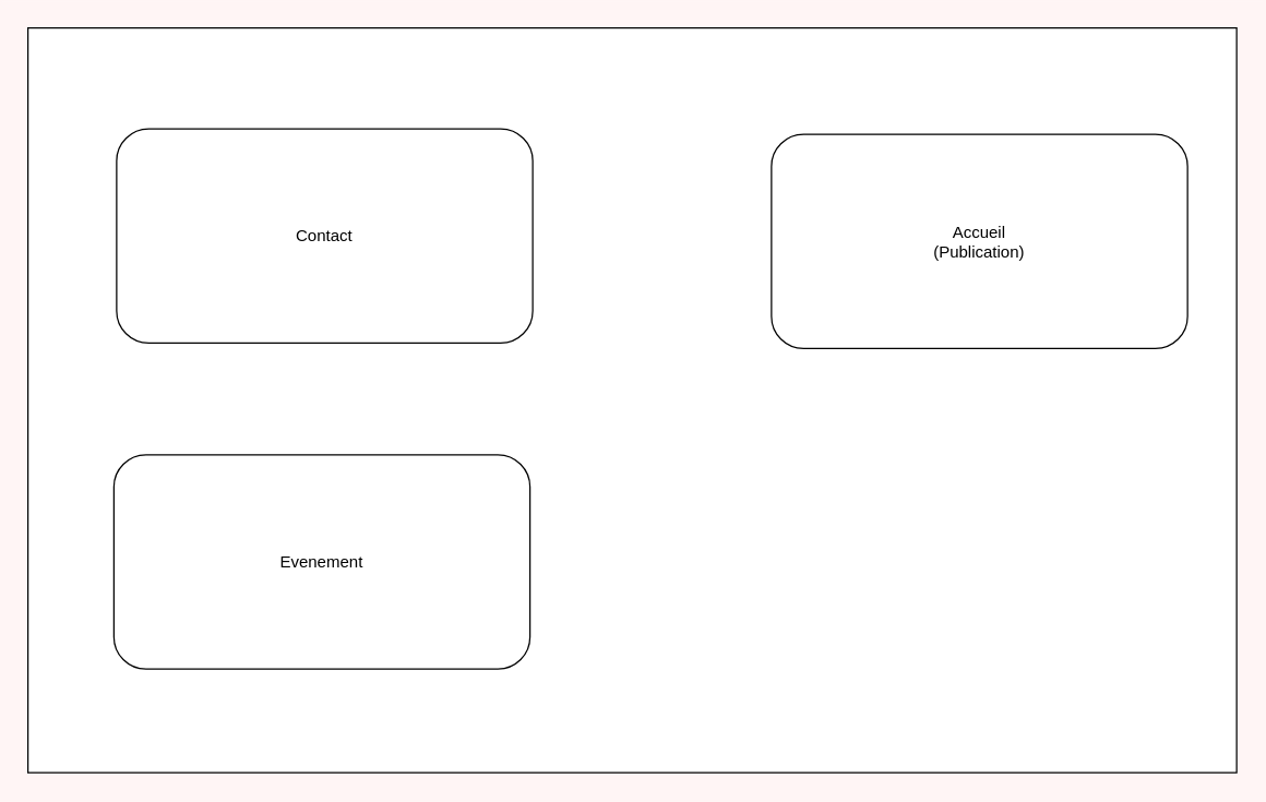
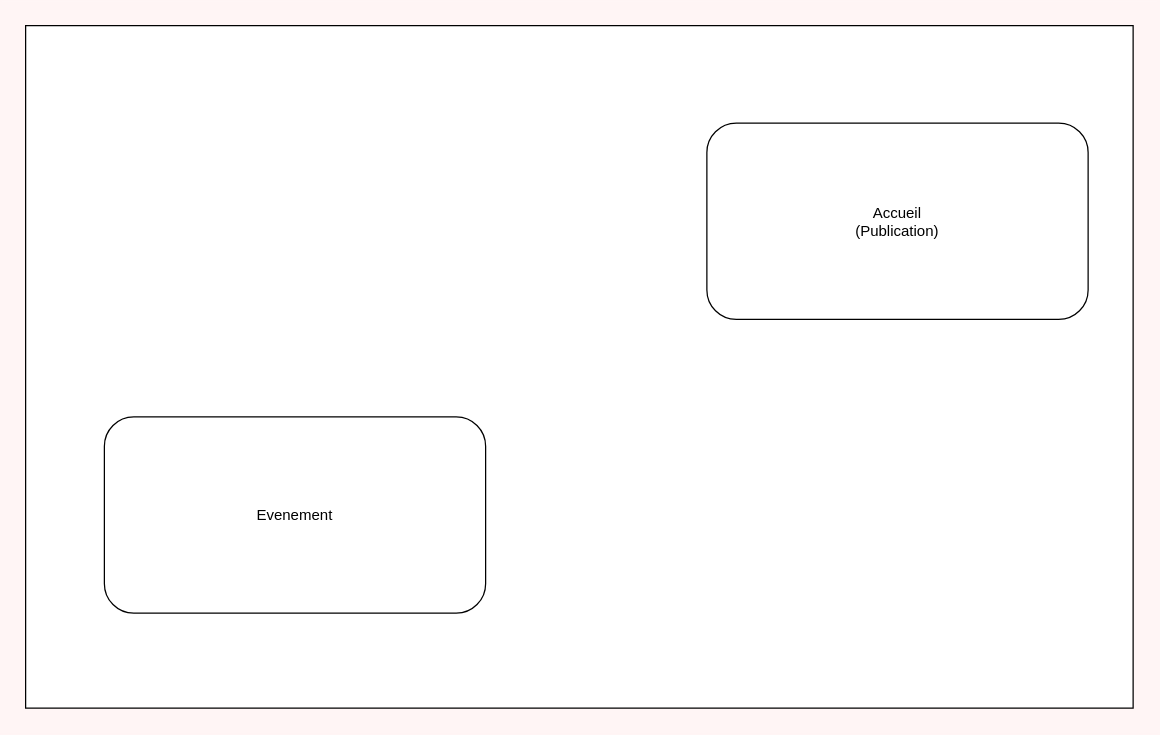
  <mxCell id="0" />
  <mxCell id="1" parent="0" />
  <mxCell id="2" value="" style="rounded=0;whiteSpace=wrap;html=1;" vertex="1" parent="1"><mxGeometry x="20" y="20" width="886" height="546" as="geometry" /></mxCell>
- <mxCell id="3" value="Contact" style="rounded=1;whiteSpace=wrap;html=1;" vertex="1" parent="1"><mxGeometry x="85" y="94" width="305" height="157" as="geometry" /></mxCell>
  <mxCell id="4" value="Accueil&lt;br&gt;(Publication)" style="rounded=1;whiteSpace=wrap;html=1;" vertex="1" parent="1"><mxGeometry x="565" y="98" width="305" height="157" as="geometry" /></mxCell>
  <mxCell id="5" value="Evenement" style="rounded=1;whiteSpace=wrap;html=1;" vertex="1" parent="1"><mxGeometry x="83" y="333" width="305" height="157" as="geometry" /></mxCell>
